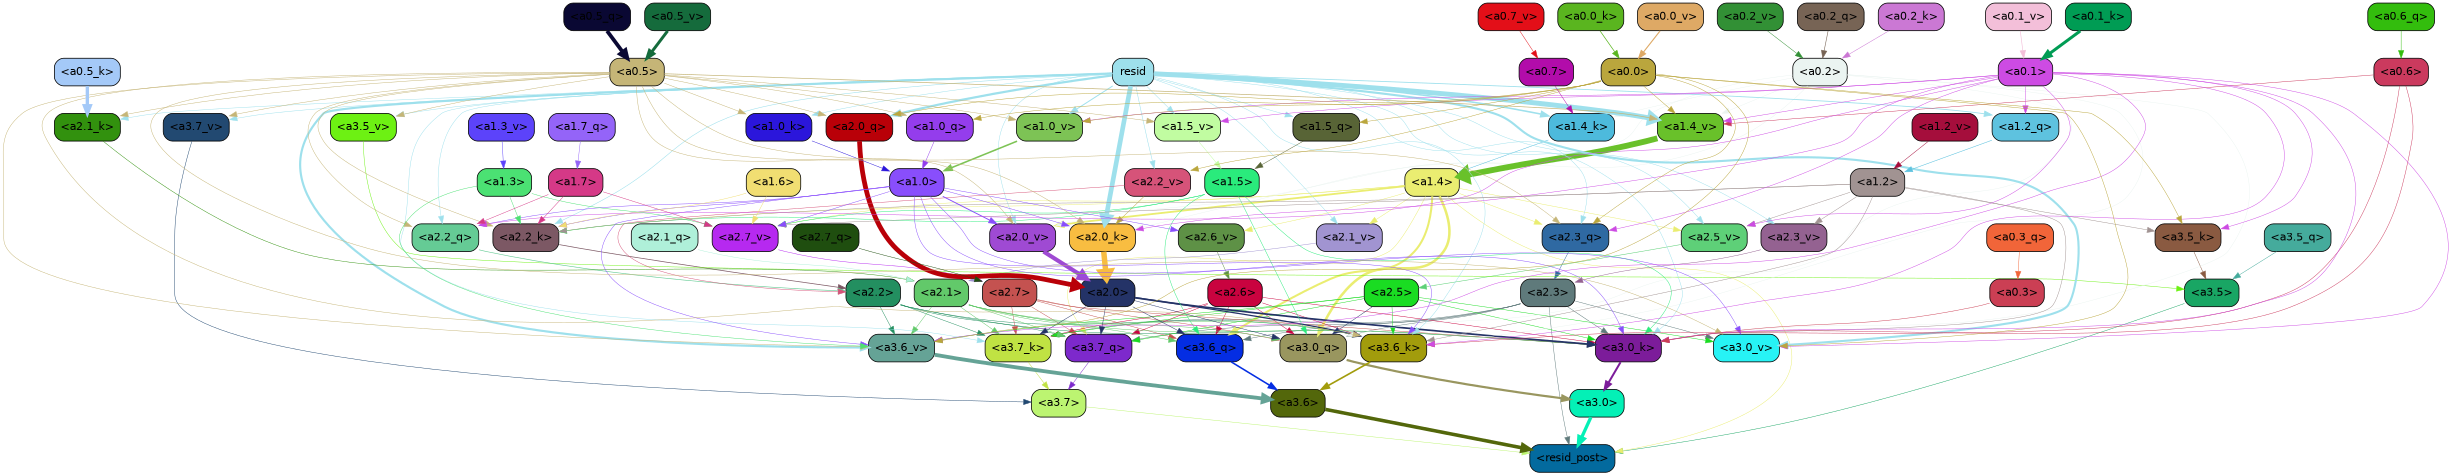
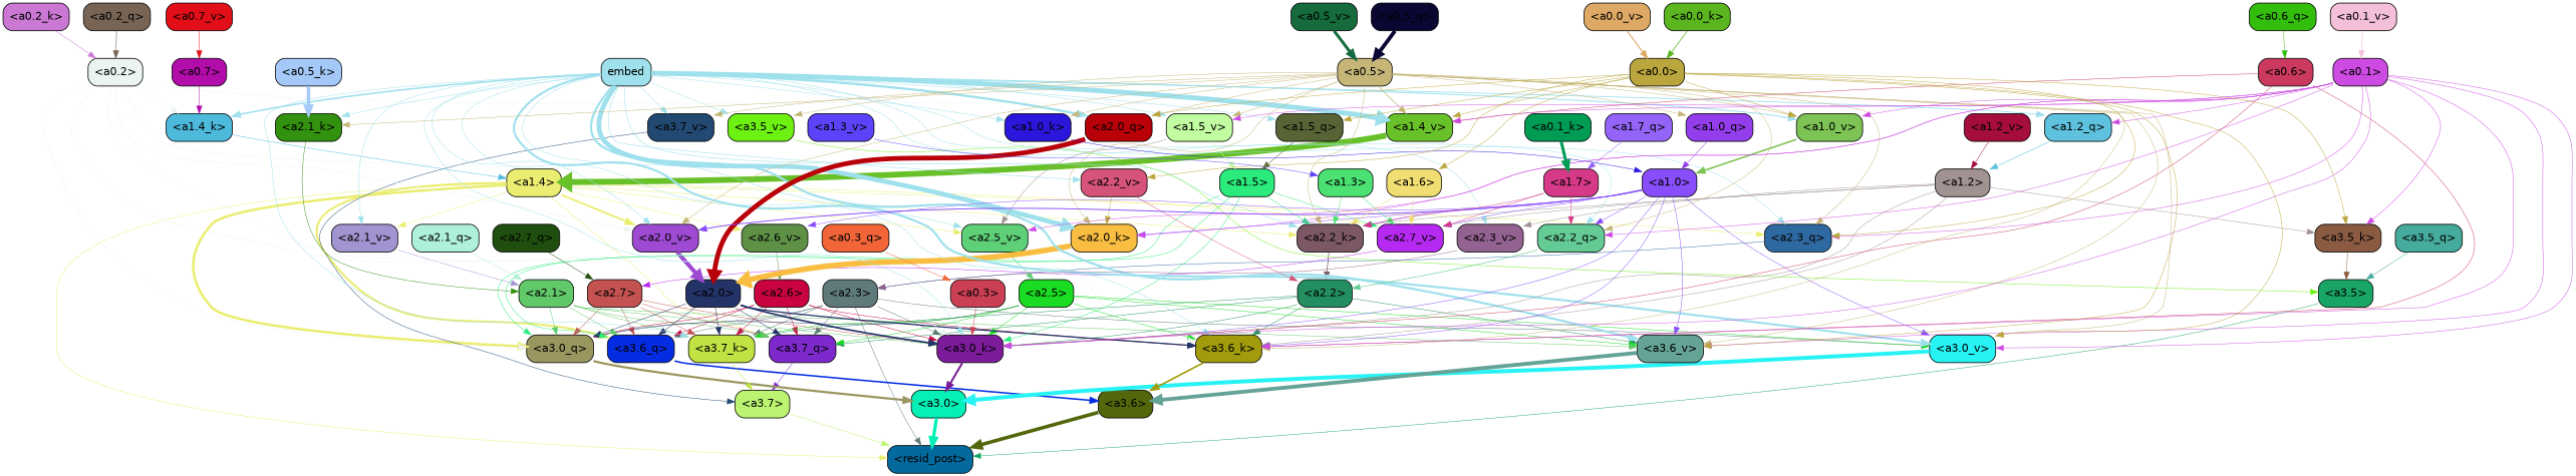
  strict digraph {
    splines=true
    node [color=black fontname=Helvetica shape=box style="filled, rounded"]
    edge [color="#9ee0ec" penwidth=0.6]
    "<a3.7>" [fillcolor="#bcf471"]
    "<resid_post>" [fillcolor="#036a9e"]
    "<a3.6>" [fillcolor="#53670b"]
    "<a3.5>" [fillcolor="#19a664"]
    "<a3.0>" [fillcolor="#04f0b6"]
    "<a2.3>" [fillcolor="#5f7a7b"]
    "<a3.7_q>" [fillcolor="#7d29cc"]
    "<a3.6_q>" [fillcolor="#042de3"]
    "<a3.0_q>" [fillcolor="#99965f"]
    "<a3.7_k>" [fillcolor="#c0e243"]
    "<a3.0_k>" [fillcolor="#7c1c9a"]
    "<a3.0_v>" [fillcolor="#27f3f5"]
    "<a3.6_v>" [fillcolor="#65a396"]
    "<a1.4>" [fillcolor="#eaed71"]
    "<a2.3_q>" [fillcolor="#2f69a2"]
    "<a2.2_k>" [fillcolor="#7c5864"]
    "<a2.7_v>" [fillcolor="#b629f0"]
    "<a2.6_v>" [fillcolor="#5e9146"]
    "<a2.5_v>" [fillcolor="#5ed078"]
    "<a2.1_v>" [fillcolor="#a194d1"]
    "<a2.0_v>" [fillcolor="#9f4ad3"]
    "<a2.2>" [fillcolor="#238f60"]
    "<a2.7>" [fillcolor="#c45250"]
    "<a2.6>" [fillcolor="#c9033f"]
    "<a2.5>" [fillcolor="#1adc22"]
    "<a2.1>" [fillcolor="#62c96a"]
    "<a2.0>" [fillcolor="#243367"]
    "<a3.6_k>" [fillcolor="#a29c0c"]
    "<a3.5_q>" [fillcolor="#45ab9c"]
    "<a3.5_k>" [fillcolor="#8a5a41"]
    "<a3.7_v>" [fillcolor="#224971"]
    "<a3.5_v>" [fillcolor="#6df113"]
    "<a1.5>" [fillcolor="#2aeb7c"]
    "<a0.2>" [fillcolor="#ebf4f1"]
    "<a2.0_k>" [fillcolor="#f8bd41"]
    "<a1.4_k>" [fillcolor="#4dbadc"]
    "<a1.4_v>" [fillcolor="#69c12a"]
-   embed [fillcolor="#9ee0ec" label=resid]
+   embed [fillcolor="#9ee0ec"]
    "<a2.2_q>" [fillcolor="#65cb95"]
    "<a2.0_q>" [fillcolor="#b90008"]
    "<a2.1_k>" [fillcolor="#32910e"]
    "<a2.3_v>" [fillcolor="#946291"]
    "<a2.2_v>" [fillcolor="#d65379"]
    "<a1.5_q>" [fillcolor="#586436"]
    "<a1.2_q>" [fillcolor="#5ec2df"]
    "<a1.0_k>" [fillcolor="#2b16db"]
    "<a1.5_v>" [fillcolor="#c1fca1"]
    "<a1.0_v>" [fillcolor="#7dc355"]
    "<a1.2>" [fillcolor="#a19392"]
    "<a1.0>" [fillcolor="#894efc"]
    "<a0.6>" [fillcolor="#cb3a5e"]
    "<a0.5>" [fillcolor="#c5b577"]
    "<a1.0_q>" [fillcolor="#943dec"]
    "<a0.1>" [fillcolor="#cd4be3"]
    "<a0.0>" [fillcolor="#baa63d"]
    "<a0.3>" [fillcolor="#cb3f54"]
    "<a1.3>" [fillcolor="#4be173"]
    "<a2.7_q>" [fillcolor="#1f4e0f"]
    "<a2.1_q>" [fillcolor="#aff0d9"]
    "<a1.7>" [fillcolor="#d53987"]
    "<a1.6>" [fillcolor="#f1de72"]
    "<a1.7_q>" [fillcolor="#9464f8"]
    "<a1.3_v>" [fillcolor="#5c43fa"]
    "<a1.2_v>" [fillcolor="#a50e3c"]
    "<a0.7>" [fillcolor="#b20caa"]
    "<a0.6_q>" [fillcolor="#33bd0d"]
    "<a0.5_q>" [fillcolor="#0a0833"]
    "<a0.3_q>" [fillcolor="#f16539"]
    "<a0.2_q>" [fillcolor="#776455"]
    "<a0.5_k>" [fillcolor="#a4c9f8"]
    "<a0.2_k>" [fillcolor="#cb78d4"]
    "<a0.1_k>" [fillcolor="#009c54"]
    "<a0.0_k>" [fillcolor="#5ab51f"]
    "<a0.7_v>" [fillcolor="#e30f18"]
    "<a0.5_v>" [fillcolor="#156b3c"]
-   "<a0.2_v>" [fillcolor="#329035"]
    "<a0.1_v>" [fillcolor="#f3bfd9"]
    "<a0.0_v>" [fillcolor="#dea965"]
    "<a3.7>" -> "<resid_post>" [color="#bcf471"]
    "<a3.6>" -> "<resid_post>" [color="#53670b" penwidth=4.646730065345764]
    "<a3.5>" -> "<resid_post>" [color="#19a664"]
    "<a3.0>" -> "<resid_post>" [color="#04f0b6" penwidth=4.323132634162903]
    "<a2.3>" -> "<resid_post>" [color="#5f7a7b"]
    "<a2.3>" -> "<a3.7_q>" [color="#5f7a7b"]
    "<a2.3>" -> "<a3.6_q>" [color="#5f7a7b"]
    "<a2.3>" -> "<a3.0_q>" [color="#5f7a7b"]
    "<a2.3>" -> "<a3.7_k>" [color="#5f7a7b"]
    "<a2.3>" -> "<a3.0_k>" [color="#5f7a7b"]
    "<a2.3>" -> "<a3.0_v>" [color="#5f7a7b"]
    "<a3.7_q>" -> "<a3.7>" [color="#7d29cc"]
    "<a3.6_q>" -> "<a3.6>" [color="#042de3" penwidth=2.03758105635643]
    "<a3.0_q>" -> "<a3.0>" [color="#99965f" penwidth=2.8638100624084473]
    "<a3.7_k>" -> "<a3.7>" [color="#c0e243"]
    "<a3.0_k>" -> "<a3.0>" [color="#7c1c9a" penwidth=2.6274144649505615]
+   "<a3.0_v>" -> "<a3.0>" [color="#27f3f5" penwidth=5.188832879066467]
    "<a3.6_v>" -> "<a3.6>" [color="#65a396" penwidth=5.002329230308533]
    "<a1.4>" -> "<resid_post>" [color="#eaed71"]
    "<a1.4>" -> "<a3.7_q>" [color="#eaed71"]
    "<a1.4>" -> "<a3.6_q>" [color="#eaed71" penwidth=2.700703263282776]
    "<a1.4>" -> "<a3.0_q>" [color="#eaed71" penwidth=3.34255850315094]
    "<a1.4>" -> "<a2.3_q>" [color="#eaed71"]
    "<a1.4>" -> "<a2.2_k>" [color="#eaed71"]
    "<a1.4>" -> "<a2.7_v>" [color="#eaed71"]
    "<a1.4>" -> "<a2.6_v>" [color="#eaed71"]
    "<a1.4>" -> "<a2.5_v>" [color="#eaed71"]
    "<a1.4>" -> "<a2.1_v>" [color="#eaed71"]
    "<a1.4>" -> "<a2.0_v>" [color="#eaed71" penwidth=2.387977123260498]
    "<a2.3_q>" -> "<a2.3>" [color="#2f69a2"]
    "<a2.2_k>" -> "<a2.2>" [color="#7c5864" penwidth=0.9331893920898438]
    "<a2.7_v>" -> "<a2.7>" [color="#b629f0"]
    "<a2.6_v>" -> "<a2.6>" [color="#5e9146"]
    "<a2.5_v>" -> "<a2.5>" [color="#5ed078" penwidth=0.6657319068908691]
    "<a2.1_v>" -> "<a2.1>" [color="#a194d1"]
    "<a2.0_v>" -> "<a2.0>" [color="#9f4ad3" penwidth=5.380099236965179]
    "<a2.2>" -> "<a3.7_q>" [color="#238f60"]
    "<a2.2>" -> "<a3.7_k>" [color="#238f60"]
    "<a2.2>" -> "<a3.0_k>" [color="#238f60"]
    "<a2.2>" -> "<a3.6_v>" [color="#238f60"]
    "<a2.2>" -> "<a3.6_k>" [color="#238f60"]
    "<a2.7>" -> "<a3.7_q>" [color="#c45250"]
    "<a2.7>" -> "<a3.6_q>" [color="#c45250"]
    "<a2.7>" -> "<a3.0_q>" [color="#c45250"]
    "<a2.7>" -> "<a3.7_k>" [color="#c45250"]
    "<a2.7>" -> "<a3.0_k>" [color="#c45250"]
    "<a2.6>" -> "<a3.7_q>" [color="#c9033f"]
    "<a2.6>" -> "<a3.6_q>" [color="#c9033f"]
    "<a2.6>" -> "<a3.0_q>" [color="#c9033f"]
    "<a2.6>" -> "<a3.7_k>" [color="#c9033f"]
    "<a2.6>" -> "<a3.0_k>" [color="#c9033f"]
    "<a2.6>" -> "<a3.6_k>" [color="#c9033f"]
    "<a2.5>" -> "<a3.7_q>" [color="#1adc22"]
    "<a2.5>" -> "<a3.0_q>" [color="#243367"]
    "<a2.5>" -> "<a3.7_k>" [color="#1adc22"]
    "<a2.5>" -> "<a3.0_k>" [color="#1adc22"]
    "<a2.5>" -> "<a3.0_v>" [color="#1adc22"]
    "<a2.5>" -> "<a3.6_v>" [color="#1adc22"]
    "<a2.5>" -> "<a3.6_k>" [color="#1adc22"]
    "<a2.1>" -> "<a3.7_q>" [color="#62c96a"]
    "<a2.1>" -> "<a3.6_q>" [color="#62c96a"]
    "<a2.1>" -> "<a3.0_q>" [color="#62c96a"]
    "<a2.1>" -> "<a3.7_k>" [color="#62c96a"]
    "<a2.1>" -> "<a3.0_k>" [color="#62c96a"]
    "<a2.1>" -> "<a3.6_v>" [color="#62c96a"]
-   "<a2.1>" -> "<a3.6_k>" [color="#62c96a"]
    "<a2.0>" -> "<a3.7_q>" [color="#243367"]
    "<a2.0>" -> "<a3.6_q>" [color="#243367"]
    "<a2.0>" -> "<a3.0_q>" [color="#243367"]
    "<a2.0>" -> "<a3.7_k>" [color="#243367"]
    "<a2.0>" -> "<a3.0_k>" [color="#243367" penwidth=2.2218968719244003]
    "<a2.0>" -> "<a3.6_k>" [color="#243367" penwidth=1.6454488784074783]
    "<a3.6_k>" -> "<a3.6>" [color="#a29c0c" penwidth=2.174198240041733]
    "<a3.5_q>" -> "<a3.5>" [color="#45ab9c"]
    "<a3.5_k>" -> "<a3.5>" [color="#8a5a41"]
    "<a3.7_v>" -> "<a3.7>" [color="#224971"]
    "<a3.5_v>" -> "<a3.5>" [color="#6df113"]
    "<a1.5>" -> "<a3.6_q>" [color="#2aeb7c"]
    "<a1.5>" -> "<a3.0_q>" [color="#2aeb7c"]
    "<a1.5>" -> "<a3.0_k>" [color="#2aeb7c"]
    "<a1.5>" -> "<a2.2_k>" [color="#2aeb7c"]
    "<a1.5>" -> "<a2.7_v>" [color="#2aeb7c"]
    "<a0.2>" -> "<a3.0_q>" [color="#ebf4f1"]
    "<a0.2>" -> "<a3.0_k>" [color="#ebf4f1"]
    "<a0.2>" -> "<a2.0_v>" [color="#ebf4f1"]
    "<a0.2>" -> "<a3.6_k>" [color="#ebf4f1"]
    "<a0.2>" -> "<a2.0_k>" [color="#ebf4f1"]
    "<a0.2>" -> "<a1.4_k>" [color="#ebf4f1"]
    "<a0.2>" -> "<a1.4_v>" [color="#ebf4f1"]
    "<a2.0_k>" -> "<a2.0>" [color="#f8bd41" penwidth=7.158664226531982]
    "<a1.4_k>" -> "<a1.4>" [color="#4dbadc"]
    "<a1.4_v>" -> "<a1.4>" [color="#69c12a" penwidth=7.649995803833008]
    embed -> "<a3.7_k>"
    embed -> "<a3.0_k>"
    embed -> "<a3.0_v>" [penwidth=2.7660785913467407]
    embed -> "<a3.6_v>" [penwidth=2.8301228284835815]
    embed -> "<a2.3_q>"
    embed -> "<a2.2_k>" [penwidth=0.7099294662475586]
    embed -> "<a2.5_v>"
    embed -> "<a2.1_v>"
    embed -> "<a2.0_v>"
    embed -> "<a3.6_k>"
    embed -> "<a3.7_v>"
    embed -> "<a3.5_v>"
    embed -> "<a2.0_k>" [penwidth=6.075345039367676]
    embed -> "<a1.4_k>" [penwidth=2.043105125427246]
    embed -> "<a1.4_v>" [penwidth=6.46385931968689]
    embed -> "<a2.2_q>"
    embed -> "<a2.0_q>" [penwidth=2.918822765350342]
    embed -> "<a2.1_k>"
    embed -> "<a2.3_v>"
    embed -> "<a2.2_v>" [penwidth=0.6909599304199219]
    embed -> "<a1.5_q>"
    embed -> "<a1.2_q>" [penwidth=1.1075286865234375]
    embed -> "<a1.0_k>"
    embed -> "<a1.5_v>"
    embed -> "<a1.0_v>" [penwidth=1.273291826248169]
    "<a2.2_q>" -> "<a2.2>" [color="#65cb95" penwidth=0.8114519119262695]
    "<a2.0_q>" -> "<a2.0>" [color="#b90008" penwidth=6.2323237657547]
    "<a2.1_k>" -> "<a2.1>" [color="#32910e"]
    "<a2.3_v>" -> "<a2.3>" [color="#946291"]
    "<a2.2_v>" -> "<a2.2>" [color="#d65379"]
    "<a2.2_v>" -> "<a2.0_k>" [color="#baa63d"]
    "<a1.5_q>" -> "<a1.5>" [color="#586436"]
    "<a1.2_q>" -> "<a1.2>" [color="#5ec2df" penwidth=0.6965713500976562]
    "<a1.0_k>" -> "<a1.0>" [color="#2b16db"]
    "<a1.5_v>" -> "<a1.5>" [color="#c1fca1"]
    "<a1.0_v>" -> "<a1.0>" [color="#7dc355" penwidth=2.050852060317993]
    "<a1.2>" -> "<a3.0_k>" [color="#a19392"]
    "<a1.2>" -> "<a2.2_k>" [color="#a19392"]
    "<a1.2>" -> "<a2.7_v>" [color="#a19392"]
-   "<a1.2>" -> "<a2.5_v>" [color="#a19392"]
+   "<a1.5_v>" -> "<a2.5_v>" [color="#a19392"]
    "<a1.2>" -> "<a3.6_k>" [color="#a19392"]
    "<a1.2>" -> "<a3.5_k>" [color="#a19392"]
    "<a1.2>" -> "<a2.3_v>" [color="#a19392"]
    "<a1.0>" -> "<a3.0_k>" [color="#894efc"]
    "<a1.0>" -> "<a3.0_v>" [color="#894efc"]
    "<a1.0>" -> "<a3.6_v>" [color="#894efc"]
    "<a1.0>" -> "<a2.2_k>" [color="#894efc"]
    "<a1.0>" -> "<a2.7_v>" [color="#894efc"]
    "<a1.0>" -> "<a2.6_v>" [color="#894efc"]
    "<a1.0>" -> "<a2.0_v>" [color="#894efc" penwidth=1.2435333728790283]
    "<a1.0>" -> "<a3.6_k>" [color="#894efc"]
    "<a1.0>" -> "<a2.0_k>" [color="#894efc"]
    "<a1.0>" -> "<a2.2_q>" [color="#894efc"]
    "<a0.6>" -> "<a3.0_k>" [color="#cb3a5e"]
    "<a0.6>" -> "<a3.6_k>" [color="#cb3a5e"]
    "<a0.6>" -> "<a1.4_v>" [color="#cb3a5e"]
    "<a0.5>" -> "<a3.0_v>" [color="#c5b577" penwidth=0.6124261617660522]
    "<a0.5>" -> "<a3.6_v>" [color="#c5b577"]
    "<a0.5>" -> "<a2.3_q>" [color="#c5b577"]
    "<a0.5>" -> "<a2.2_k>" [color="#c5b577"]
    "<a0.5>" -> "<a2.0_v>" [color="#c5b577"]
    "<a0.5>" -> "<a3.6_k>" [color="#c5b577"]
    "<a0.5>" -> "<a3.7_v>" [color="#c5b577"]
    "<a0.5>" -> "<a3.5_v>" [color="#c5b577"]
    "<a0.5>" -> "<a2.0_k>" [color="#c5b577" penwidth=0.6112704277038574]
    "<a0.5>" -> "<a1.4_v>" [color="#c5b577" penwidth=0.9145197868347168]
    "<a0.5>" -> "<a2.2_q>" [color="#c5b577"]
    "<a0.5>" -> "<a2.0_q>" [color="#c5b577"]
    "<a0.5>" -> "<a2.1_k>" [color="#c5b577"]
    "<a0.5>" -> "<a1.0_k>" [color="#c5b577"]
    "<a0.5>" -> "<a1.5_v>" [color="#c5b577"]
    "<a0.5>" -> "<a1.0_v>" [color="#c5b577"]
    "<a0.5>" -> "<a1.0_q>" [color="#c5b577"]
    "<a1.0_q>" -> "<a1.0>" [color="#943dec"]
    "<a0.1>" -> "<a3.0_k>" [color="#cd4be3"]
    "<a0.1>" -> "<a3.0_v>" [color="#cd4be3"]
    "<a0.1>" -> "<a3.6_v>" [color="#cd4be3"]
    "<a0.1>" -> "<a2.3_q>" [color="#cd4be3"]
    "<a0.1>" -> "<a2.5_v>" [color="#cd4be3"]
    "<a0.1>" -> "<a3.6_k>" [color="#cd4be3"]
    "<a0.1>" -> "<a3.5_k>" [color="#cd4be3"]
    "<a0.1>" -> "<a2.0_k>" [color="#cd4be3"]
    "<a0.1>" -> "<a1.4_v>" [color="#cd4be3"]
    "<a0.1>" -> "<a2.2_q>" [color="#cd4be3"]
    "<a0.1>" -> "<a1.2_q>" [color="#cd4be3"]
    "<a0.1>" -> "<a1.5_v>" [color="#cd4be3"]
    "<a0.1>" -> "<a1.0_v>" [color="#cd4be3"]
    "<a0.0>" -> "<a3.0_v>" [color="#baa63d"]
    "<a0.0>" -> "<a3.6_v>" [color="#baa63d"]
    "<a0.0>" -> "<a2.3_q>" [color="#baa63d"]
    "<a0.0>" -> "<a3.5_k>" [color="#baa63d"]
    "<a0.0>" -> "<a1.4_v>" [color="#baa63d"]
    "<a0.0>" -> "<a2.0_q>" [color="#baa63d"]
    "<a0.0>" -> "<a2.2_v>" [color="#baa63d"]
    "<a0.0>" -> "<a1.5_q>" [color="#baa63d"]
    "<a0.0>" -> "<a1.0_v>" [color="#baa63d"]
-   "<a0.0>" -> "<a1.0_q>" [color="#baa63d"]
+   "<a0.0>" -> "<a1.6>" [color="#baa63d"]
    "<a0.3>" -> "<a3.0_k>" [color="#cb3f54"]
-   "<a1.3>" -> "<a3.6_v>" [color="#4be173"]
    "<a1.3>" -> "<a2.2_k>" [color="#4be173"]
    "<a1.3>" -> "<a2.7_v>" [color="#4be173"]
    "<a2.7_q>" -> "<a2.7>" [color="#1f4e0f"]
    "<a2.1_q>" -> "<a2.1>" [color="#aff0d9"]
    "<a1.7>" -> "<a2.2_k>" [color="#d53987"]
    "<a1.7>" -> "<a2.7_v>" [color="#d53987"]
    "<a1.7>" -> "<a2.2_q>" [color="#d53987"]
    "<a1.6>" -> "<a2.2_k>" [color="#f1de72"]
    "<a1.6>" -> "<a2.7_v>" [color="#f1de72"]
    "<a1.7_q>" -> "<a1.7>" [color="#9464f8"]
    "<a1.3_v>" -> "<a1.3>" [color="#5c43fa"]
    "<a1.2_v>" -> "<a1.2>" [color="#a50e3c"]
    "<a0.7>" -> "<a1.4_k>" [color="#b20caa"]
    "<a0.6_q>" -> "<a0.6>" [color="#33bd0d"]
    "<a0.5_q>" -> "<a0.5>" [color="#0a0833" penwidth=4.9415271282196045]
    "<a0.3_q>" -> "<a0.3>" [color="#f16539"]
    "<a0.2_q>" -> "<a0.2>" [color="#776455" penwidth=0.7393593788146973]
    "<a0.5_k>" -> "<a2.1_k>" [color="#a4c9f8" penwidth=4.382697105407715]
    "<a0.2_k>" -> "<a0.2>" [color="#cb78d4" penwidth=0.6394491195678711]
-   "<a0.1_k>" -> "<a0.1>" [color="#009c54" penwidth=3.9428932666778564]
+   "<a0.1_k>" -> "<a1.7>" [color="#009c54" penwidth=3.9428932666778564]
    "<a0.0_k>" -> "<a0.0>" [color="#5ab51f" penwidth=0.9280776977539062]
    "<a0.7_v>" -> "<a0.7>" [color="#e30f18"]
    "<a0.5_v>" -> "<a0.5>" [color="#156b3c" penwidth=3.8846328258514404]
-   "<a0.2_v>" -> "<a0.2>" [color="#329035"]
    "<a0.1_v>" -> "<a0.1>" [color="#f3bfd9" penwidth=0.8284716606140137]
    "<a0.0_v>" -> "<a0.0>" [color="#dea965" penwidth=1.44976806640625]
  }
